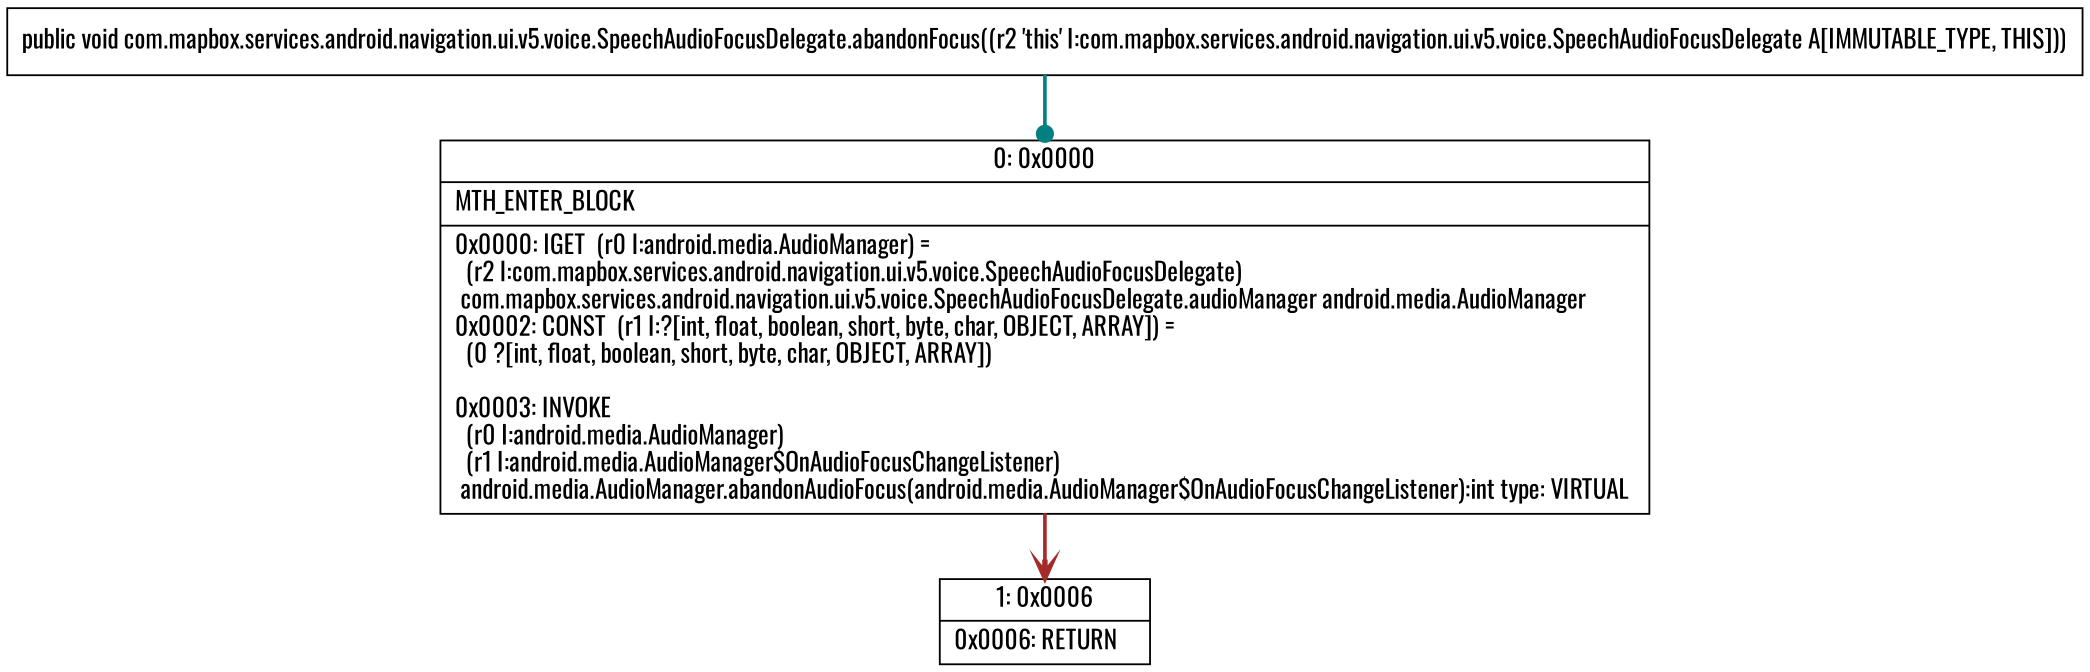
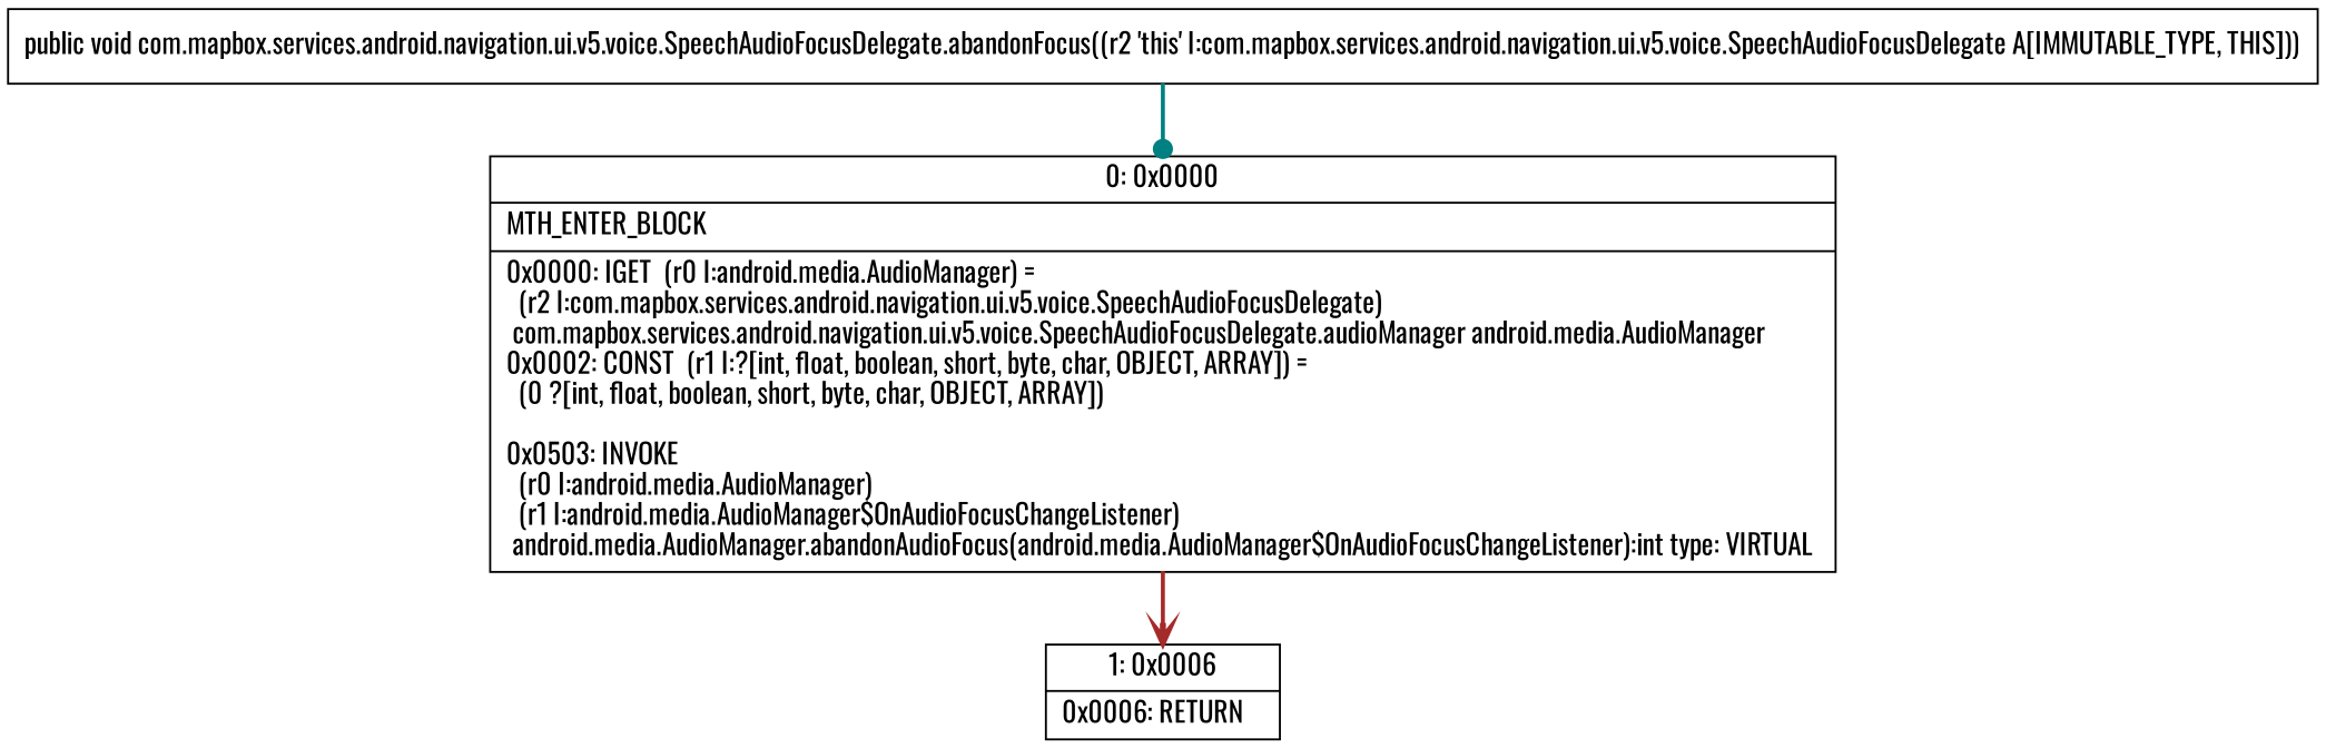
  digraph {
    fontname=Oswald
    node [shape=record fontname=Oswald]
    edge [style=bold fontname=Oswald]
-   n1 [label="{0\:\ 0x0000|MTH_ENTER_BLOCK\l|0x0000: IGET  (r0 I:android.media.AudioManager) = \l  (r2 I:com.mapbox.services.android.navigation.ui.v5.voice.SpeechAudioFocusDelegate)\l com.mapbox.services.android.navigation.ui.v5.voice.SpeechAudioFocusDelegate.audioManager android.media.AudioManager \l0x0002: CONST  (r1 I:?[int, float, boolean, short, byte, char, OBJECT, ARRAY]) = \l  (0 ?[int, float, boolean, short, byte, char, OBJECT, ARRAY])\l \l0x0003: INVOKE  \l  (r0 I:android.media.AudioManager)\l  (r1 I:android.media.AudioManager$OnAudioFocusChangeListener)\l android.media.AudioManager.abandonAudioFocus(android.media.AudioManager$OnAudioFocusChangeListener):int type: VIRTUAL \l}"]
+   n1 [label="{0\:\ 0x0000|MTH_ENTER_BLOCK\l|0x0000: IGET  (r0 I:android.media.AudioManager) = \l  (r2 I:com.mapbox.services.android.navigation.ui.v5.voice.SpeechAudioFocusDelegate)\l com.mapbox.services.android.navigation.ui.v5.voice.SpeechAudioFocusDelegate.audioManager android.media.AudioManager \l0x0002: CONST  (r1 I:?[int, float, boolean, short, byte, char, OBJECT, ARRAY]) = \l  (0 ?[int, float, boolean, short, byte, char, OBJECT, ARRAY])\l \l0x0503: INVOKE  \l  (r0 I:android.media.AudioManager)\l  (r1 I:android.media.AudioManager$OnAudioFocusChangeListener)\l android.media.AudioManager.abandonAudioFocus(android.media.AudioManager$OnAudioFocusChangeListener):int type: VIRTUAL \l}"]
    n2 [label="{1\:\ 0x0006|0x0006: RETURN   \l}"]
    n3 [label="{public void com.mapbox.services.android.navigation.ui.v5.voice.SpeechAudioFocusDelegate.abandonFocus((r2 'this' I:com.mapbox.services.android.navigation.ui.v5.voice.SpeechAudioFocusDelegate A[IMMUTABLE_TYPE, THIS])) }"]
    n1 -> n2 [color=brown arrowhead=vee]
    n3 -> n1 [color=teal arrowhead=dot]
  }
